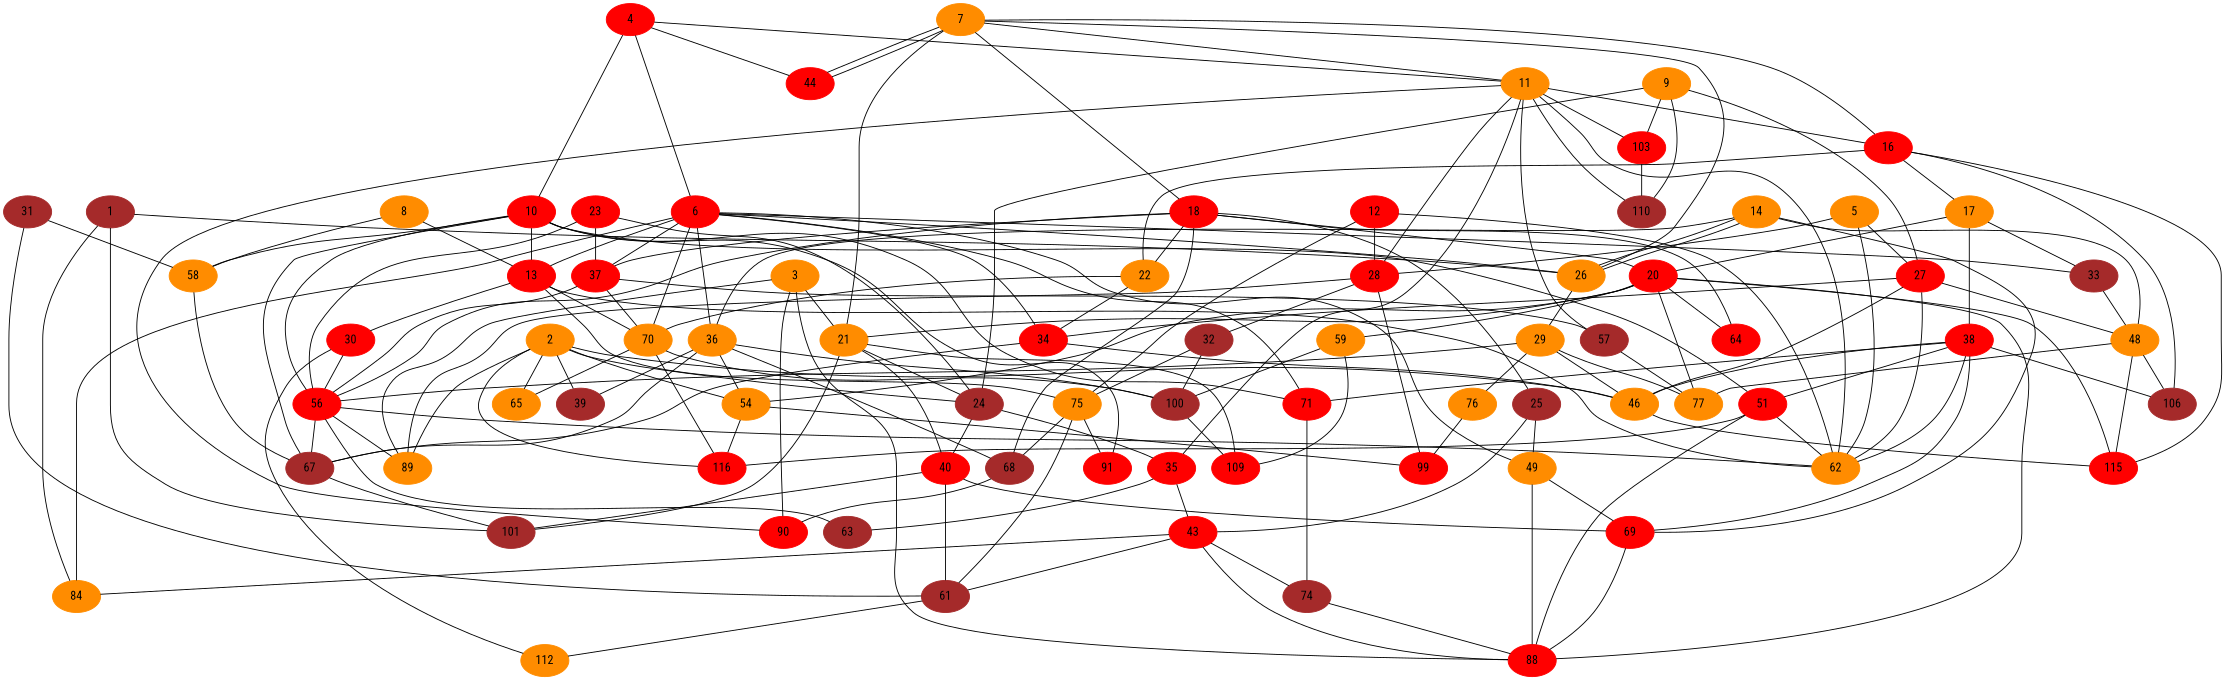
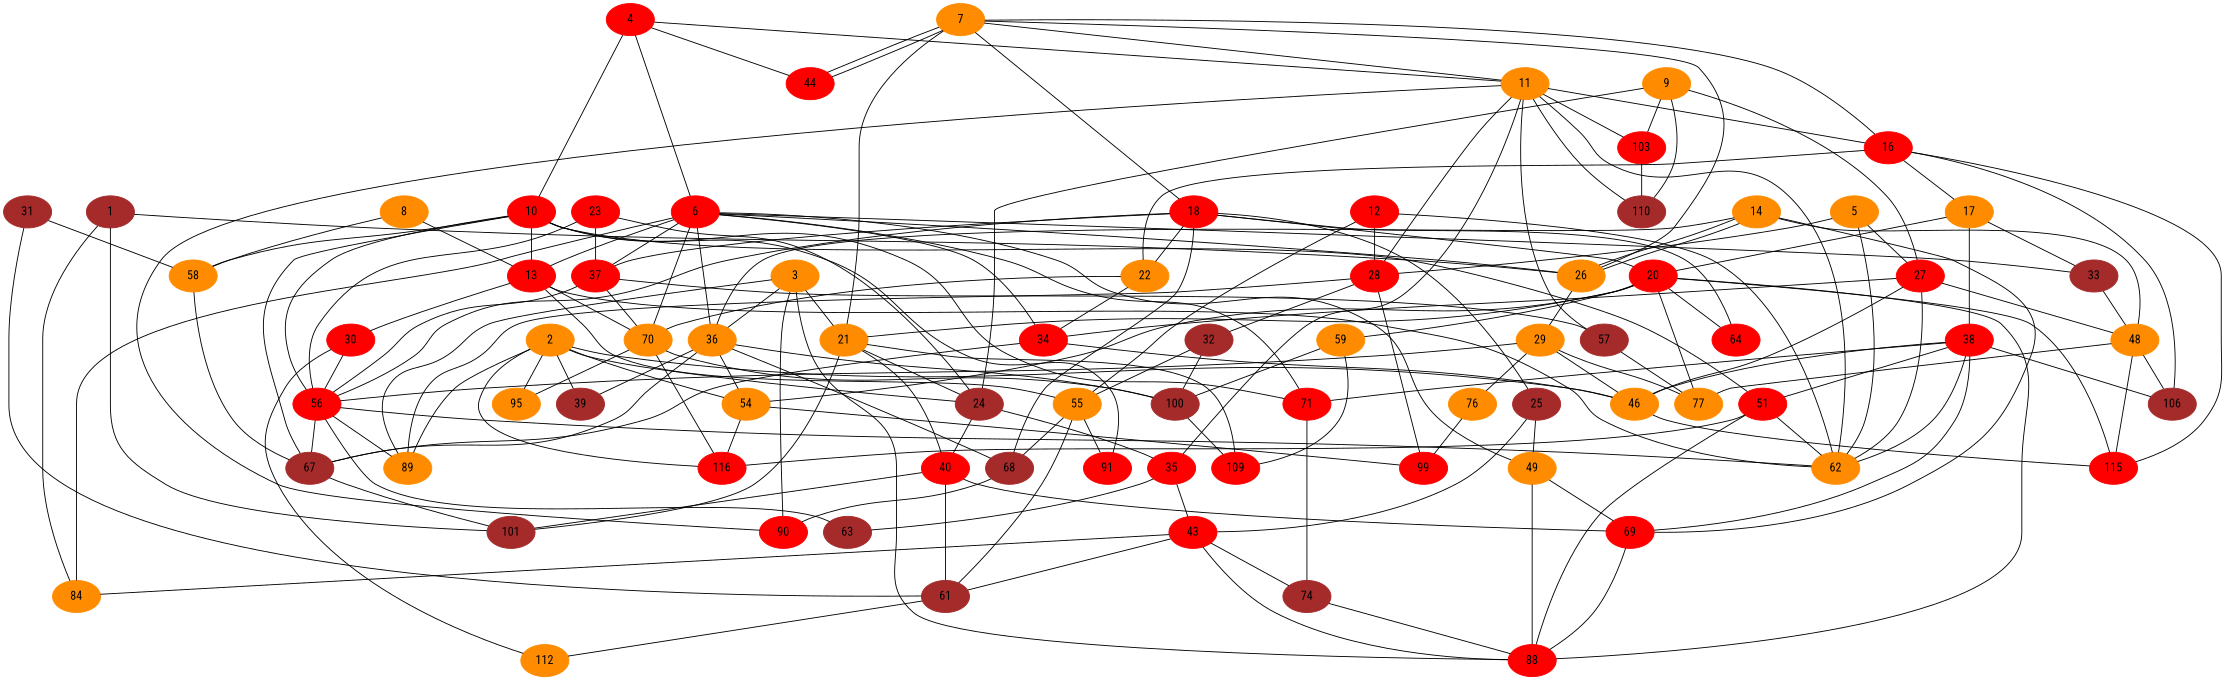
  graph {
    fontname="Roboto Condensed"
    node [color=red fontname="Roboto Condensed" style=filled]
    edge [fontname="Roboto Condensed"]
    26 [color=darkorange super="+98"]
    29 [color=darkorange super="+42"]
    1 [color=brown]
    84 [color=darkorange]
    101 [color=brown]
    2 [color=darkorange super="+73"]
    24 [color=brown super="+94"]
    39 [color=brown]
    46 [color=darkorange super="+66"]
    54 [color=darkorange super="+75"]
    89 [color=darkorange]
-   95 [color=darkorange label=65]
+   95 [color=darkorange]
    116
    35 [super="+102"]
    40 [super="+108"]
    115
    99
    3 [color=darkorange super="+87"]
    21 [color=darkorange super="+111"]
    36 [color=darkorange super="+50"]
    88
    90
    109
    67 [color=brown super="+80"]
    68 [color=brown]
    100 [color=brown super="+114"]
    4 [super="+96"]
    6 [super="+82"]
    10 [super="+53"]
    11 [color=darkorange super="+19"]
    44
    13 [super="+79"]
    33 [color=brown]
    34 [super="+86"]
    37 [super="+93"]
    49 [color=darkorange]
    70 [color=darkorange super="+85"]
    71 [super="+81"]
    58 [color=darkorange super="+60"]
    51
    56 [super="+92"]
    91
    28 [super="+47"]
    62 [color=darkorange super="+72"]
    16 [super="+41"]
    103
    110 [color=brown]
    57 [color=brown]
    27 [super="+113"]
    48 [color=darkorange super="+52"]
    5 [color=darkorange]
    32 [color=brown]
-   55 [color=darkorange super="+104" label=75]
+   55 [color=darkorange super="+104"]
    30
    69 [super="+83"]
    74 [color=brown]
    7 [color=darkorange super="+65"]
    18 [super="+107"]
    17 [color=darkorange super="+97"]
    22 [color=darkorange]
    106 [color=brown]
    20 [super="+105"]
    25 [color=brown]
    64
    8 [color=darkorange]
    9 [color=darkorange super="+15"]
    63 [color=brown]
    43 [super="+78"]
    77 [color=darkorange]
    12
    61 [color=brown]
    112 [color=darkorange]
    14 [color=darkorange]
    38 [super="+45"]
    59 [color=darkorange]
    23
    76 [color=darkorange]
    31 [color=brown]
    26 -- 29
    29 -- 46 [weight=2]
    29 -- 56
    29 -- 77
    29 -- 76 [weight=2]
    1 -- 26
    1 -- 84
    1 -- 101
    2 -- 24
    2 -- 39
    2 -- 46
    2 -- 54
    2 -- 89
    2 -- 95
    2 -- 116
    24 -- 35
    24 -- 40
    46 -- 115
    54 -- 116
    54 -- 99
    35 -- 63
    35 -- 43
    40 -- 101
    40 -- 69
    40 -- 61
    3 -- 89
    3 -- 21
+   3 -- 36
    3 -- 88
    3 -- 90
    21 -- 101
    21 -- 24 [weight=2]
    21 -- 40
    21 -- 109
    36 -- 39
    36 -- 54
    36 -- 67
    36 -- 68
    36 -- 100
    67 -- 101
    68 -- 90
    100 -- 109
    4 -- 6 [weight=2]
    4 -- 10
    4 -- 11
    4 -- 44
    6 -- 26
    6 -- 84
    6 -- 36
    6 -- 13
    6 -- 33
    6 -- 34
    6 -- 37
    6 -- 49
    6 -- 70
    6 -- 71
    10 -- 67
    10 -- 13
    10 -- 71
    10 -- 58
    10 -- 51
    10 -- 56
    10 -- 91
    11 -- 35
    11 -- 90
    11 -- 28
    11 -- 62
    11 -- 16
    11 -- 103 [weight=2]
    11 -- 110
    11 -- 57
    13 -- 70
    13 -- 62
    13 -- 55
    13 -- 30
    33 -- 48
    34 -- 46
    34 -- 67
    37 -- 70
    37 -- 56
    37 -- 57
    49 -- 88
    49 -- 69
    70 -- 95
    70 -- 116
    70 -- 100
    71 -- 74
    58 -- 67
    51 -- 116
    51 -- 88
    51 -- 62
    56 -- 89
    56 -- 67
    56 -- 62
    56 -- 63
    28 -- 89
    28 -- 99
    28 -- 32
    16 -- 115
    16 -- 17
    16 -- 22
    16 -- 106
    103 -- 110
    57 -- 77
    27 -- 46
    27 -- 34
    27 -- 62
    27 -- 48
    48 -- 115
    48 -- 106
    48 -- 77
    5 -- 28
    5 -- 62
    5 -- 27
    32 -- 100
    32 -- 55
    55 -- 68
    55 -- 91
    55 -- 61
    30 -- 56 [weight=2]
    30 -- 112
    69 -- 88
    74 -- 88
    7 -- 26
    7 -- 21
    7 -- 11
    7 -- 44
    7 -- 44
    7 -- 16
    7 -- 18
    18 -- 68
    18 -- 37
    18 -- 56
    18 -- 22
    18 -- 20
    18 -- 25
    18 -- 64
    17 -- 33
    17 -- 20
    17 -- 38 [weight=2]
    22 -- 34
    22 -- 70
    20 -- 54
    20 -- 115
    20 -- 21
    20 -- 88
    20 -- 64
    20 -- 77
    20 -- 59
    25 -- 49
    25 -- 43
    8 -- 13
    8 -- 58
    9 -- 24
    9 -- 103
    9 -- 110
    9 -- 27
    43 -- 84
    43 -- 88
    43 -- 74
    43 -- 61
    12 -- 28
    12 -- 62
    12 -- 55
    61 -- 112
    14 -- 26
    14 -- 26
    14 -- 36
    14 -- 48
    14 -- 69
    38 -- 46
    38 -- 71
    38 -- 51
    38 -- 62
    38 -- 69
    38 -- 106
    59 -- 109
    59 -- 100
    23 -- 24
    23 -- 37
    23 -- 56
    76 -- 99
    31 -- 58
    31 -- 61
  }
